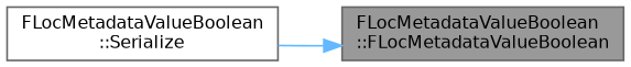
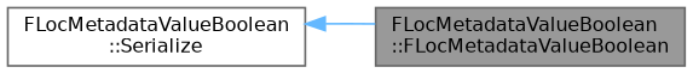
  digraph {
    rankdir=RL
    fontname="DejaVu Sans"
    node [fontname="DejaVu Sans" fontsize=10 shape=box style=filled]
    n1 [color=gray40 fillcolor=grey60 fontcolor=black height=0.2 label="FLocMetadataValueBoolean\l::FLocMetadataValueBoolean" width=0.4]
    n2 [color=grey40 fillcolor=white height=0.2 label="FLocMetadataValueBoolean\l::Serialize" width=0.4]
-   n1 -> n2 [color=steelblue1 dir=back fontname="DejaVu Sans" fontsize=10 labelfontname=Helvetica labelfontsize=10 style=solid]
+   n2 -> n1 [color=steelblue1 dir=back fontname="DejaVu Sans" fontsize=10 labelfontname=Helvetica labelfontsize=10 style=solid]
  }
